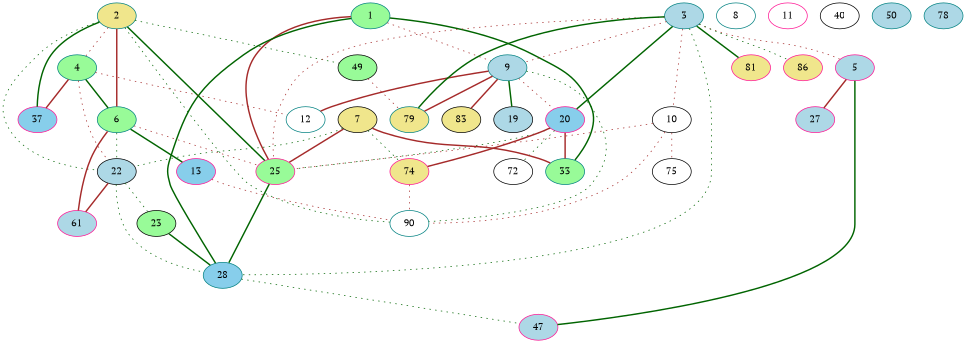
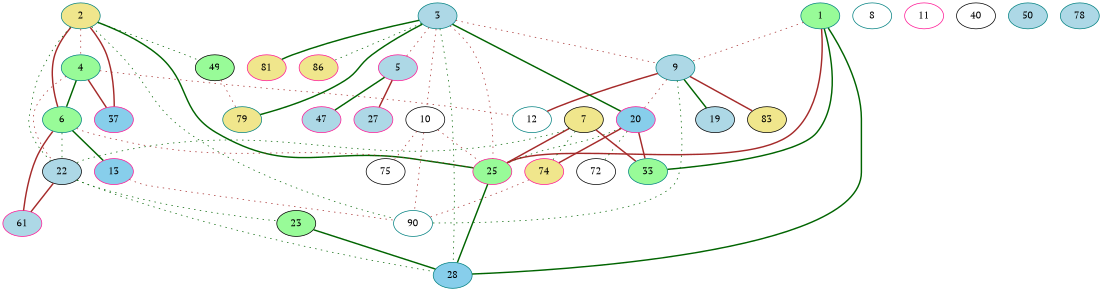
  graph {
    fontname="PT Serif"
    node [color=teal fillcolor=lightblue fontname="PT Serif" style=filled]
    edge [color=brown fontname="PT Serif" style=dotted]
    1 [fillcolor=palegreen super="+17+39"]
    9 [super="+67+82+54"]
    25 [color=deeppink fillcolor=palegreen super="+69+58+32"]
    28 [fillcolor=skyblue super="+38+55+42"]
    33 [fillcolor=palegreen super="+43"]
    90 [fillcolor=white super="+91"]
    20 [color=deeppink fillcolor=skyblue super="+52"]
    79 [fillcolor=khaki super="+88"]
    12 [fillcolor=white]
    19 [color=black]
    83 [color=black fillcolor=khaki]
    47 [color=deeppink super="+73"]
    2 [fillcolor=khaki super="+15"]
    4 [fillcolor=palegreen super="+46+60"]
    6 [fillcolor=palegreen super="+89+30+16"]
    22 [color=black super="+87+77+44"]
    37 [color=deeppink fillcolor=skyblue]
    49 [color=black fillcolor=palegreen]
    13 [color=deeppink fillcolor=skyblue]
    61 [color=deeppink]
    23 [color=black fillcolor=palegreen super="+35"]
    3 [super="+21+24"]
    5 [color=deeppink super="+14"]
    10 [color=black fillcolor=white super="+63+29+51"]
    81 [color=deeppink fillcolor=khaki]
    86 [color=deeppink fillcolor=khaki]
    27 [color=deeppink super="+41"]
    75 [color=black fillcolor=white]
    74 [color=deeppink fillcolor=khaki super="+84"]
    72 [color=black fillcolor=white]
    7 [color=black fillcolor=khaki super="+26"]
    8 [fillcolor=white super="+31"]
    11 [color=deeppink fillcolor=white]
    40 [color=black fillcolor=white]
    50
    78
    1 -- 9
    1 -- 25 [style=bold]
    1 -- 28 [color=darkgreen style=bold]
    1 -- 33 [color=darkgreen style=bold]
    9 -- 90 [color=darkgreen]
    9 -- 20
-   9 -- 79 [style=bold]
    9 -- 12 [style=bold]
    9 -- 19 [color=darkgreen style=bold]
    9 -- 83 [style=bold]
    25 -- 28 [color=darkgreen style=bold]
-   28 -- 47 [color=darkgreen]
    20 -- 25 [color=darkgreen]
    20 -- 33 [style=bold]
    20 -- 74 [style=bold]
    20 -- 72 [color=darkgreen]
    2 -- 25 [color=darkgreen style=bold]
    2 -- 90 [color=darkgreen]
    2 -- 4 [weight=2]
    2 -- 6 [style=bold weight=2]
    2 -- 22 [color=darkgreen]
-   2 -- 37 [color=darkgreen style=bold]
+   2 -- 37 [style=bold]
    2 -- 49 [color=darkgreen]
    4 -- 12
    4 -- 6 [color=darkgreen style=bold]
    4 -- 22
    4 -- 37 [style=bold]
    6 -- 25
    6 -- 22 [color=darkgreen]
    6 -- 13 [color=darkgreen style=bold weight=2]
    6 -- 61 [style=bold weight=2]
    22 -- 28 [color=darkgreen]
    22 -- 61 [style=bold]
    22 -- 23 [color=darkgreen]
    49 -- 79
    13 -- 90
    23 -- 28 [color=darkgreen style=bold]
    3 -- 9
    3 -- 25
    3 -- 28 [color=darkgreen]
    3 -- 20 [color=darkgreen style=bold]
    3 -- 79 [color=darkgreen style=bold]
    3 -- 5
    3 -- 10
    3 -- 81 [color=darkgreen style=bold]
    3 -- 86 [color=darkgreen]
    5 -- 47 [color=darkgreen style=bold]
    5 -- 27 [style=bold]
    10 -- 25
    10 -- 90
    10 -- 75
    74 -- 90
    7 -- 25 [style=bold]
    7 -- 33 [style=bold]
    7 -- 22 [color=darkgreen]
    7 -- 74 [color=darkgreen]
  }
